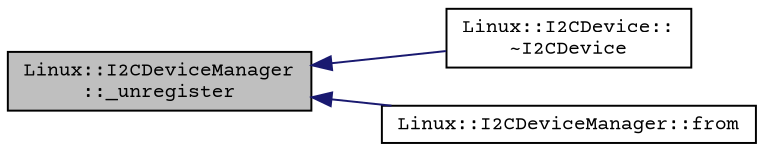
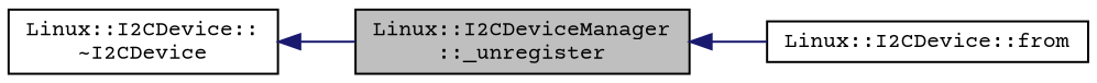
  digraph {
    fontname="Courier Prime"
    rankdir=LR
    node [color=black fillcolor=white fontname="Courier Prime" fontsize=10 shape=record style=filled]
    edge [color=midnightblue dir=back fontname="Courier Prime" fontsize=10 labelfontname=Helvetica labelfontsize=10 style=solid]
    n1 [fillcolor=grey75 fontcolor=black height=0.2 label="Linux::I2CDeviceManager\l::_unregister" width=0.4]
    n2 [height=0.2 label="Linux::I2CDevice::\l~I2CDevice" width=0.4]
-   n3 [height=0.2 label="Linux::I2CDeviceManager::from" width=0.4]
-   n1 -> n2
+   n3 [height=0.2 label="Linux::I2CDevice::from" width=0.4]
+   n2 -> n1
    n1 -> n3
  }
